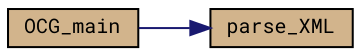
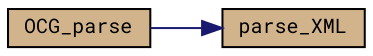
  digraph {
    rankdir=RL
    fontname="Roboto Mono"
    node [color=black fillcolor=tan fontname="Roboto Mono" fontsize=10 shape=record style=filled]
    n1 [fontcolor=black height=0.2 label=parse_XML width=0.4]
-   n2 [height=0.2 label=OCG_main width=0.4]
+   n2 [height=0.2 label=OCG_parse width=0.4]
    n1 -> n2 [color=midnightblue dir=back fontname="Roboto Mono" fontsize=10 labelfontname=Helvetica labelfontsize=10 style=solid]
  }
